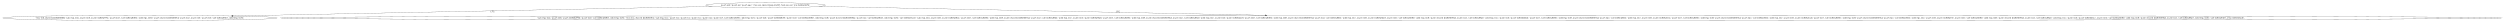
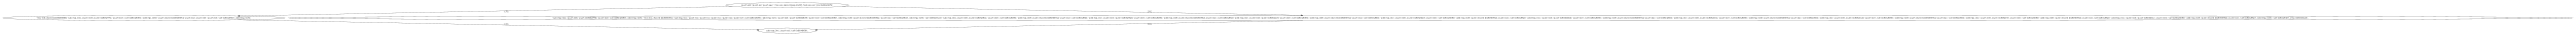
  digraph {
    fontname=Montserrat
    node [fontname=Montserrat]
    edge [fontname=Montserrat]
    n1 [label="'push edi', 'push esi', 'push eax', 'mov esi, dword [esp+0x10]', 'test esi, esi', 'jne 0x8049479', "]
    n2 [label="'mov edi, dword [0x8056188]', 'sub esp, 0x4', 'push 0x5', 'push 0x8052774', 'push 0x0', 'call 0x8048e80', 'add esp, 0x10', 'push dword [0x80561fc]', 'push eax', 'push 0x1', 'push edi', 'call 0x8049130', 'add esp, 0x10', "]
    n3 [label="'sub esp, 0x4', 'push 0x5', 'push 0x805279b', 'push 0x0', 'call 0x8048e80', 'add esp, 0x10', 'mov ecx, dword [0x80561fc]', 'sub esp, 0xc', 'push ecx', 'push ecx', 'push ecx', 'push eax', 'push 0x1', 'call 0x8049090', 'add esp, 0x1c', 'push 0x5', 'push 0x8052839', 'push 0x0', 'call 0x8048e80', 'add esp, 0x8', 'push dword [0x8056194]', 'push eax', 'call 0x8048fa0', 'add esp, 0x10', 'call 0x80494c0', 'sub esp, 0x4', 'push 0x5', 'push 0x80528c4', 'push 0x0', 'call 0x8048e80', 'add esp, 0x8', 'push dword [0x8056194]', 'push eax', 'call 0x8048fa0', 'add esp, 0xc', 'push 0x5', 'push 0x80529ab', 'push 0x0', 'call 0x8048e80', 'add esp, 0x8', 'push dword [0x8056194]', 'push eax', 'call 0x8048fa0', 'add esp, 0xc', 'push 0x5', 'push 0x8052ac6', 'push 0x0', 'call 0x8048e80', 'add esp, 0x8', 'push dword [0x8056194]', 'push eax', 'call 0x8048fa0', 'add esp, 0xc', 'push 0x5', 'push 0x8052b46', 'push 0x0', 'call 0x8048e80', 'add esp, 0x8', 'push dword [0x8056194]', 'push eax', 'call 0x8048fa0', 'add esp, 0xc', 'push 0x5', 'push 0x8052bbd', 'push 0x0', 'call 0x8048e80', 'add esp, 0x8', 'push dword [0x8056194]', 'push eax', 'call 0x8048fa0', 'add esp, 0xc', 'push 0x5', 'push 0x8052c04', 'push 0x0', 'call 0x8048e80', 'add esp, 0x8', 'push dword [0x8056194]', 'push eax', 'call 0x8048fa0', 'add esp, 0xc', 'push 0x5', 'push 0x8052c4b', 'push 0x0', 'call 0x8048e80', 'add esp, 0x8', 'push dword [0x8056194]', 'push eax', 'call 0x8048fa0', 'add esp, 0xc', 'push 0x5', 'push 0x8052e1c', 'push 0x0', 'call 0x8048e80', 'add esp, 0x8', 'push dword [0x8056194]', 'push eax', 'call 0x8048fa0', 'add esp, 0xc', 'push 0x5', 'push 0x8052e4c', 'push 0x0', 'call 0x8048e80', 'add esp, 0x8', 'push dword [0x8056194]', 'push eax', 'call 0x8048fa0', 'add esp, 0x10', 'call 0x80494f0', 'jmp 0x80494a5', "]
+   n4 [label="'sub esp, 0xc', 'push esi', 'call 0x8048f90', "]
    n1 -> n2 [label=CFG]
    n1 -> n3 [label=CFG]
+   n2 -> n4 [label=CFG]
+   n3 -> n4 [label=CFG]
  }
